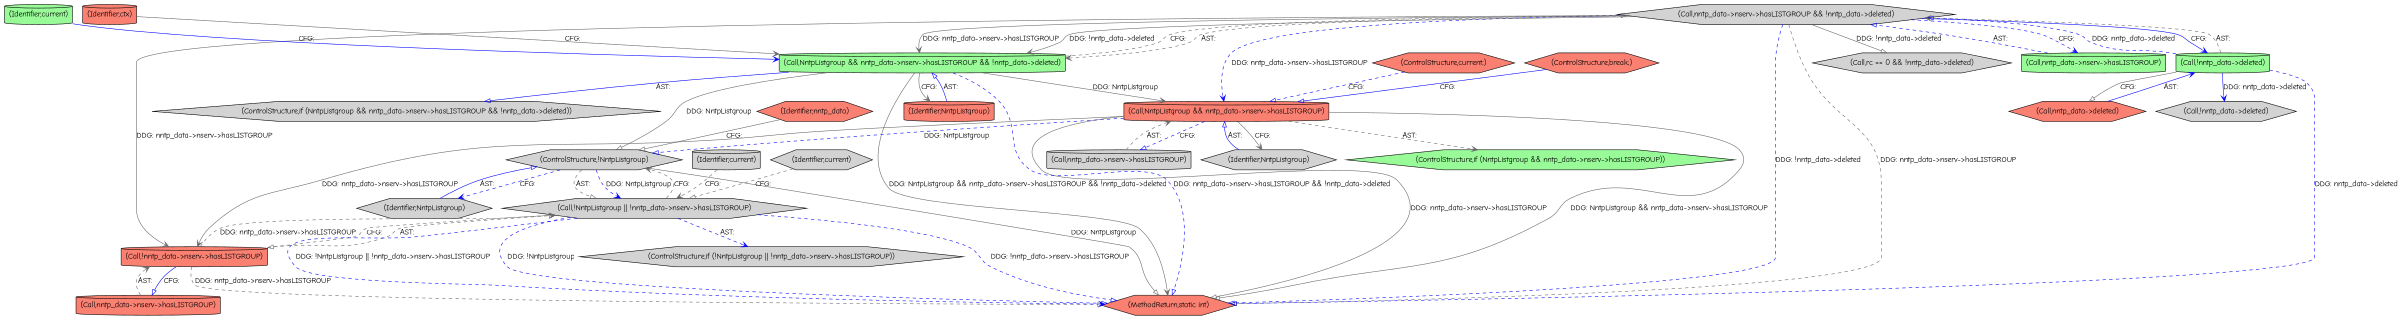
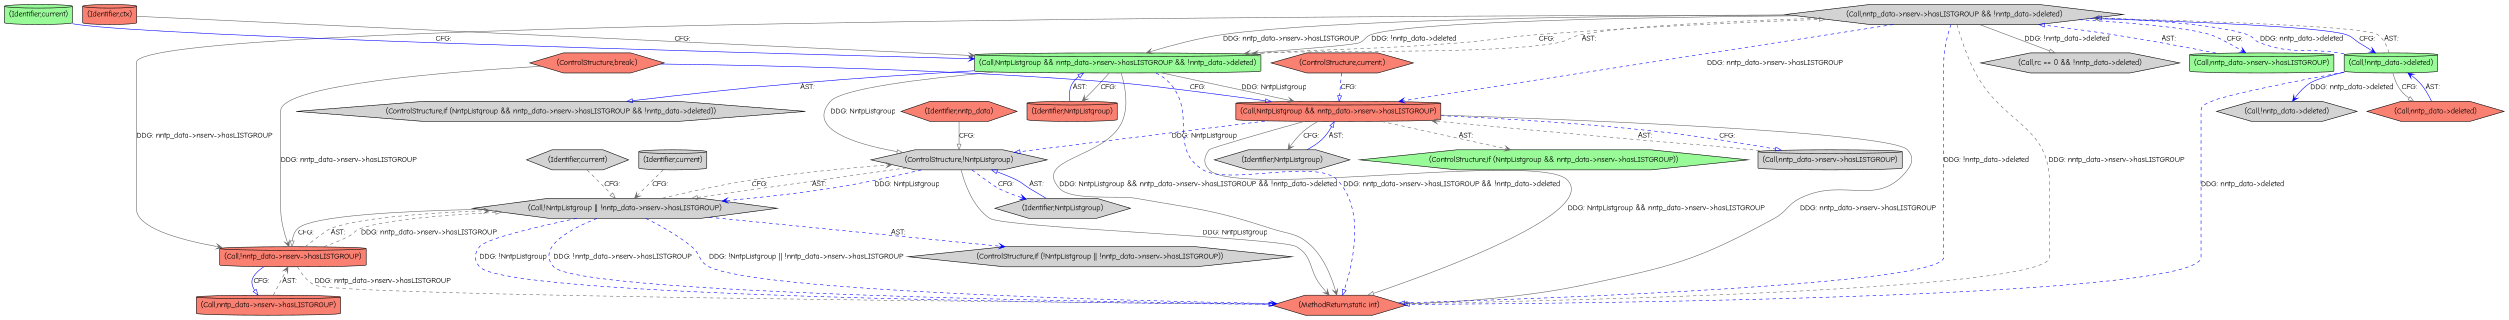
  digraph {
    fontname="Comic Neue"
    node [fillcolor=lightgrey fontname="Comic Neue" shape=hexagon style=filled]
    edge [arrowhead=onormal color=gray40 fontname="Comic Neue" style=dashed]
    n1 [fillcolor=salmon label="(Call,NntpListgroup && nntp_data->nserv->hasLISTGROUP)" shape=cylinder]
    n2 [label="(ControlStructure,!NntpListgroup)"]
    n3 [fillcolor=salmon label="(Call,!nntp_data->nserv->hasLISTGROUP)" shape=cylinder]
    n4 [label="(Call,nntp_data->nserv->hasLISTGROUP)" shape=cylinder]
    n5 [label="(Identifier,NntpListgroup)"]
    n6 [fillcolor=salmon label="(MethodReturn,static int)"]
    n7 [fillcolor=palegreen label="(ControlStructure,if (NntpListgroup && nntp_data->nserv->hasLISTGROUP))"]
    n8 [label="(Call,!NntpListgroup || !nntp_data->nserv->hasLISTGROUP)"]
    n9 [label="(Identifier,NntpListgroup)"]
    n10 [fillcolor=salmon label="(Call,nntp_data->nserv->hasLISTGROUP)" shape=cylinder]
    n11 [fillcolor=palegreen label="(Call,NntpListgroup && nntp_data->nserv->hasLISTGROUP && !nntp_data->deleted)" shape=cylinder]
    n12 [label="(Call,nntp_data->nserv->hasLISTGROUP && !nntp_data->deleted)"]
    n13 [fillcolor=salmon label="(Identifier,NntpListgroup)" shape=cylinder]
    n14 [label="(ControlStructure,if (NntpListgroup && nntp_data->nserv->hasLISTGROUP && !nntp_data->deleted))"]
    n15 [fillcolor=palegreen label="(Call,!nntp_data->deleted)" shape=cylinder]
    n16 [label="(Call,rc == 0 && !nntp_data->deleted)"]
    n17 [fillcolor=palegreen label="(Call,nntp_data->nserv->hasLISTGROUP)" shape=cylinder]
    n18 [fillcolor=salmon label="(Call,nntp_data->deleted)"]
    n19 [label="(Call,!nntp_data->deleted)"]
    n20 [label="(ControlStructure,if (!NntpListgroup || !nntp_data->nserv->hasLISTGROUP))"]
    n21 [fillcolor=palegreen label="(Identifier,current)" shape=cylinder]
    n22 [fillcolor=salmon label="(Identifier,ctx)" shape=cylinder]
    n23 [fillcolor=salmon label="(Identifier,nntp_data)"]
    n24 [fillcolor=salmon label="(ControlStructure,break;)"]
    n25 [label="(Identifier,current)"]
    n26 [label="(Identifier,current)" shape=cylinder]
    n27 [fillcolor=salmon label="(ControlStructure,current;)"]
    n1 -> n2 [color=blue label="DDG: NntpListgroup"]
-   n1 -> n3 [arrowhead=vee label="DDG: nntp_data->nserv->hasLISTGROUP" style=solid]
+   n24 -> n3 [arrowhead=vee label="DDG: nntp_data->nserv->hasLISTGROUP" style=solid]
    n1 -> n4 [color=blue label="CFG: "]
    n1 -> n5 [arrowhead=vee label="CFG: " style=solid]
    n1 -> n6 [label="DDG: nntp_data->nserv->hasLISTGROUP" style=solid]
    n1 -> n6 [label="DDG: NntpListgroup && nntp_data->nserv->hasLISTGROUP" style=solid]
    n1 -> n7 [arrowhead=vee label="AST: "]
-   n2 -> n6 [label="DDG: NntpListgroup" style=solid]
+   n2 -> n6 [arrowhead=vee label="DDG: NntpListgroup" style=solid]
    n2 -> n8 [label="AST: "]
    n2 -> n8 [arrowhead=vee color=blue label="DDG: NntpListgroup"]
    n2 -> n9 [arrowhead=vee color=blue label="CFG: "]
    n3 -> n6 [label="DDG: nntp_data->nserv->hasLISTGROUP"]
    n3 -> n8 [arrowhead=vee label="AST: "]
    n3 -> n8 [label="DDG: nntp_data->nserv->hasLISTGROUP"]
    n3 -> n10 [color=blue label="CFG: " style=solid]
    n4 -> n1 [arrowhead=vee label="AST: "]
    n5 -> n1 [color=blue label="AST: " style=solid]
    n8 -> n2 [arrowhead=vee label="CFG: "]
-   n8 -> n3 [label="CFG: "]
+   n8 -> n3 [label="CFG: " style=solid]
    n8 -> n6 [color=blue label="DDG: !nntp_data->nserv->hasLISTGROUP"]
    n8 -> n6 [arrowhead=vee color=blue label="DDG: !NntpListgroup || !nntp_data->nserv->hasLISTGROUP"]
    n8 -> n6 [color=blue label="DDG: !NntpListgroup"]
    n8 -> n20 [arrowhead=vee color=blue label="AST: "]
    n9 -> n2 [color=blue label="AST: " style=solid]
    n10 -> n3 [arrowhead=vee label="AST: "]
    n11 -> n1 [arrowhead=vee label="DDG: NntpListgroup" style=solid]
    n11 -> n2 [label="DDG: NntpListgroup" style=solid]
    n11 -> n6 [arrowhead=vee label="DDG: NntpListgroup && nntp_data->nserv->hasLISTGROUP && !nntp_data->deleted" style=solid]
    n11 -> n6 [color=blue label="DDG: nntp_data->nserv->hasLISTGROUP && !nntp_data->deleted"]
    n11 -> n12 [label="CFG: "]
    n11 -> n13 [arrowhead=vee label="CFG: " style=solid]
    n11 -> n14 [color=blue label="AST: " style=solid]
    n12 -> n1 [arrowhead=vee color=blue label="DDG: nntp_data->nserv->hasLISTGROUP"]
    n12 -> n3 [arrowhead=vee label="DDG: nntp_data->nserv->hasLISTGROUP" style=solid]
    n12 -> n6 [color=blue label="DDG: !nntp_data->deleted"]
    n12 -> n6 [label="DDG: nntp_data->nserv->hasLISTGROUP"]
    n12 -> n11 [arrowhead=vee label="AST: "]
    n12 -> n11 [arrowhead=vee label="DDG: nntp_data->nserv->hasLISTGROUP" style=solid]
    n12 -> n11 [arrowhead=vee label="DDG: !nntp_data->deleted" style=solid]
    n12 -> n15 [arrowhead=vee color=blue label="CFG: " style=solid]
    n12 -> n16 [label="DDG: !nntp_data->deleted" style=solid]
    n12 -> n17 [arrowhead=vee color=blue label="CFG: "]
    n13 -> n11 [color=blue label="AST: " style=solid]
    n15 -> n6 [color=blue label="DDG: nntp_data->deleted"]
    n15 -> n12 [arrowhead=vee label="AST: "]
    n15 -> n12 [color=blue label="DDG: nntp_data->deleted"]
    n15 -> n18 [label="CFG: " style=solid]
    n15 -> n19 [arrowhead=vee color=blue label="DDG: nntp_data->deleted" style=solid]
    n17 -> n12 [color=blue label="AST: "]
    n18 -> n15 [arrowhead=vee color=blue label="AST: " style=solid]
    n21 -> n11 [arrowhead=vee color=blue label="CFG: " style=solid]
    n22 -> n11 [arrowhead=vee label="CFG: " style=solid]
    n23 -> n2 [label="CFG: " style=solid]
    n24 -> n1 [color=blue label="CFG: " style=solid]
    n25 -> n8 [label="CFG: "]
    n26 -> n8 [arrowhead=vee label="CFG: "]
    n27 -> n1 [color=blue label="CFG: "]
  }
